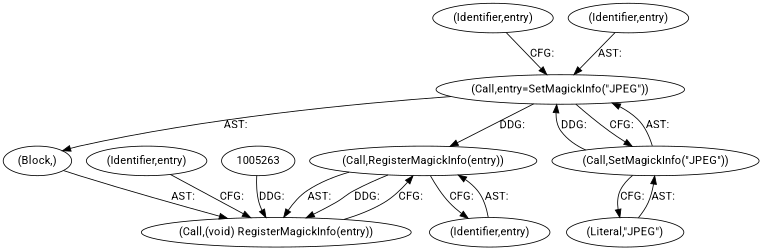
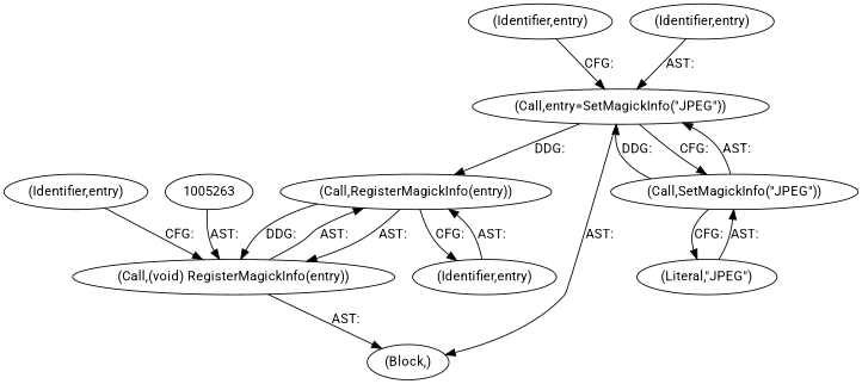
  digraph {
    fontname=Roboto
    node [fontname=Roboto]
    edge [fontname=Roboto]
    n1 [label="(Call,RegisterMagickInfo(entry))"]
    n2 [label="(Call,(void) RegisterMagickInfo(entry))"]
    n3 [label="(Identifier,entry)"]
    n4 [label="(Block,)"]
    n5 [label="(Call,entry=SetMagickInfo(\"JPEG\"))"]
    n6 [label="(Call,SetMagickInfo(\"JPEG\"))"]
    n7 [label="(Literal,\"JPEG\")"]
    n8 [label="(Identifier,entry)"]
    n9 [label="(Identifier,entry)"]
    n10 [label="(Identifier,entry)"]
    n11 [label=1005263]
    n1 -> n2 [label="AST: "]
    n1 -> n2 [label="DDG: "]
    n1 -> n3 [label="CFG: "]
-   n2 -> n1 [label="CFG: "]
-   n4 -> n2 [label="AST: "]
+   n2 -> n1 [label="AST: "]
+   n2 -> n4 [label="AST: "]
    n3 -> n1 [label="AST: "]
    n5 -> n1 [label="DDG: "]
    n5 -> n4 [label="AST: "]
    n5 -> n6 [label="CFG: "]
    n6 -> n5 [label="AST: "]
    n6 -> n5 [label="DDG: "]
    n6 -> n7 [label="CFG: "]
    n7 -> n6 [label="AST: "]
    n8 -> n2 [label="CFG: "]
    n9 -> n5 [label="CFG: "]
    n10 -> n5 [label="AST: "]
-   n11 -> n2 [label="DDG: "]
+   n11 -> n2 [label="AST: "]
  }
